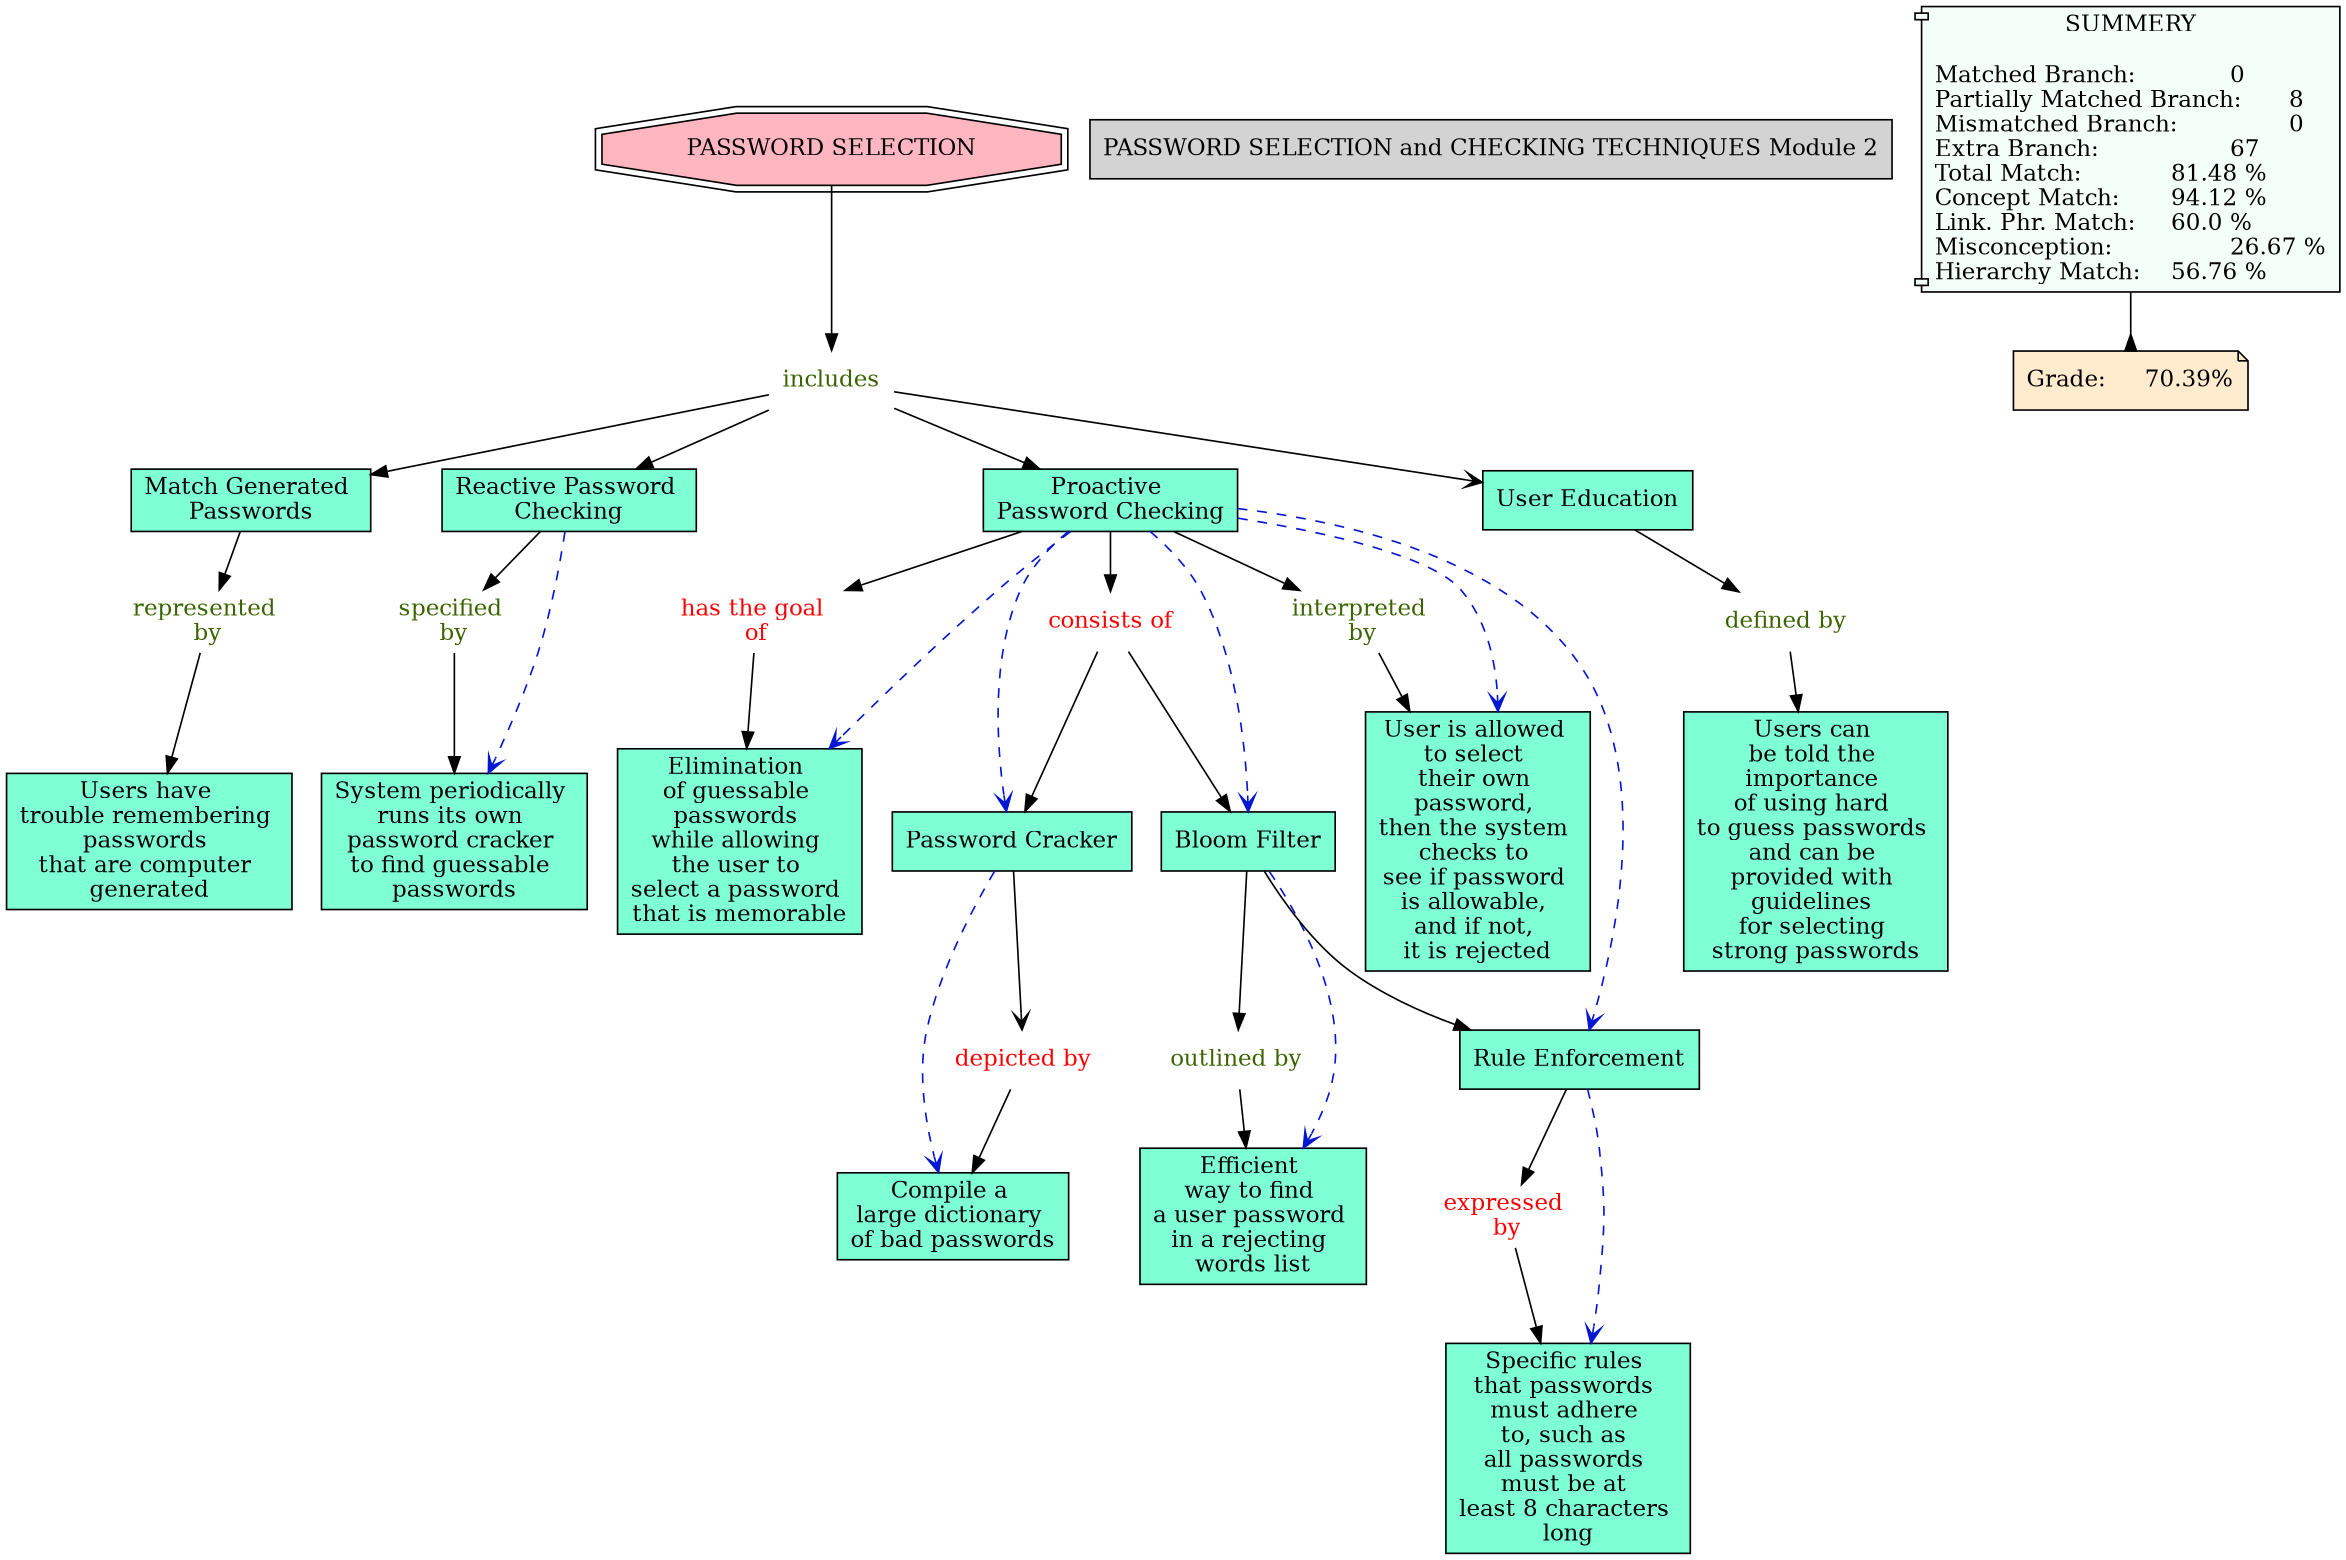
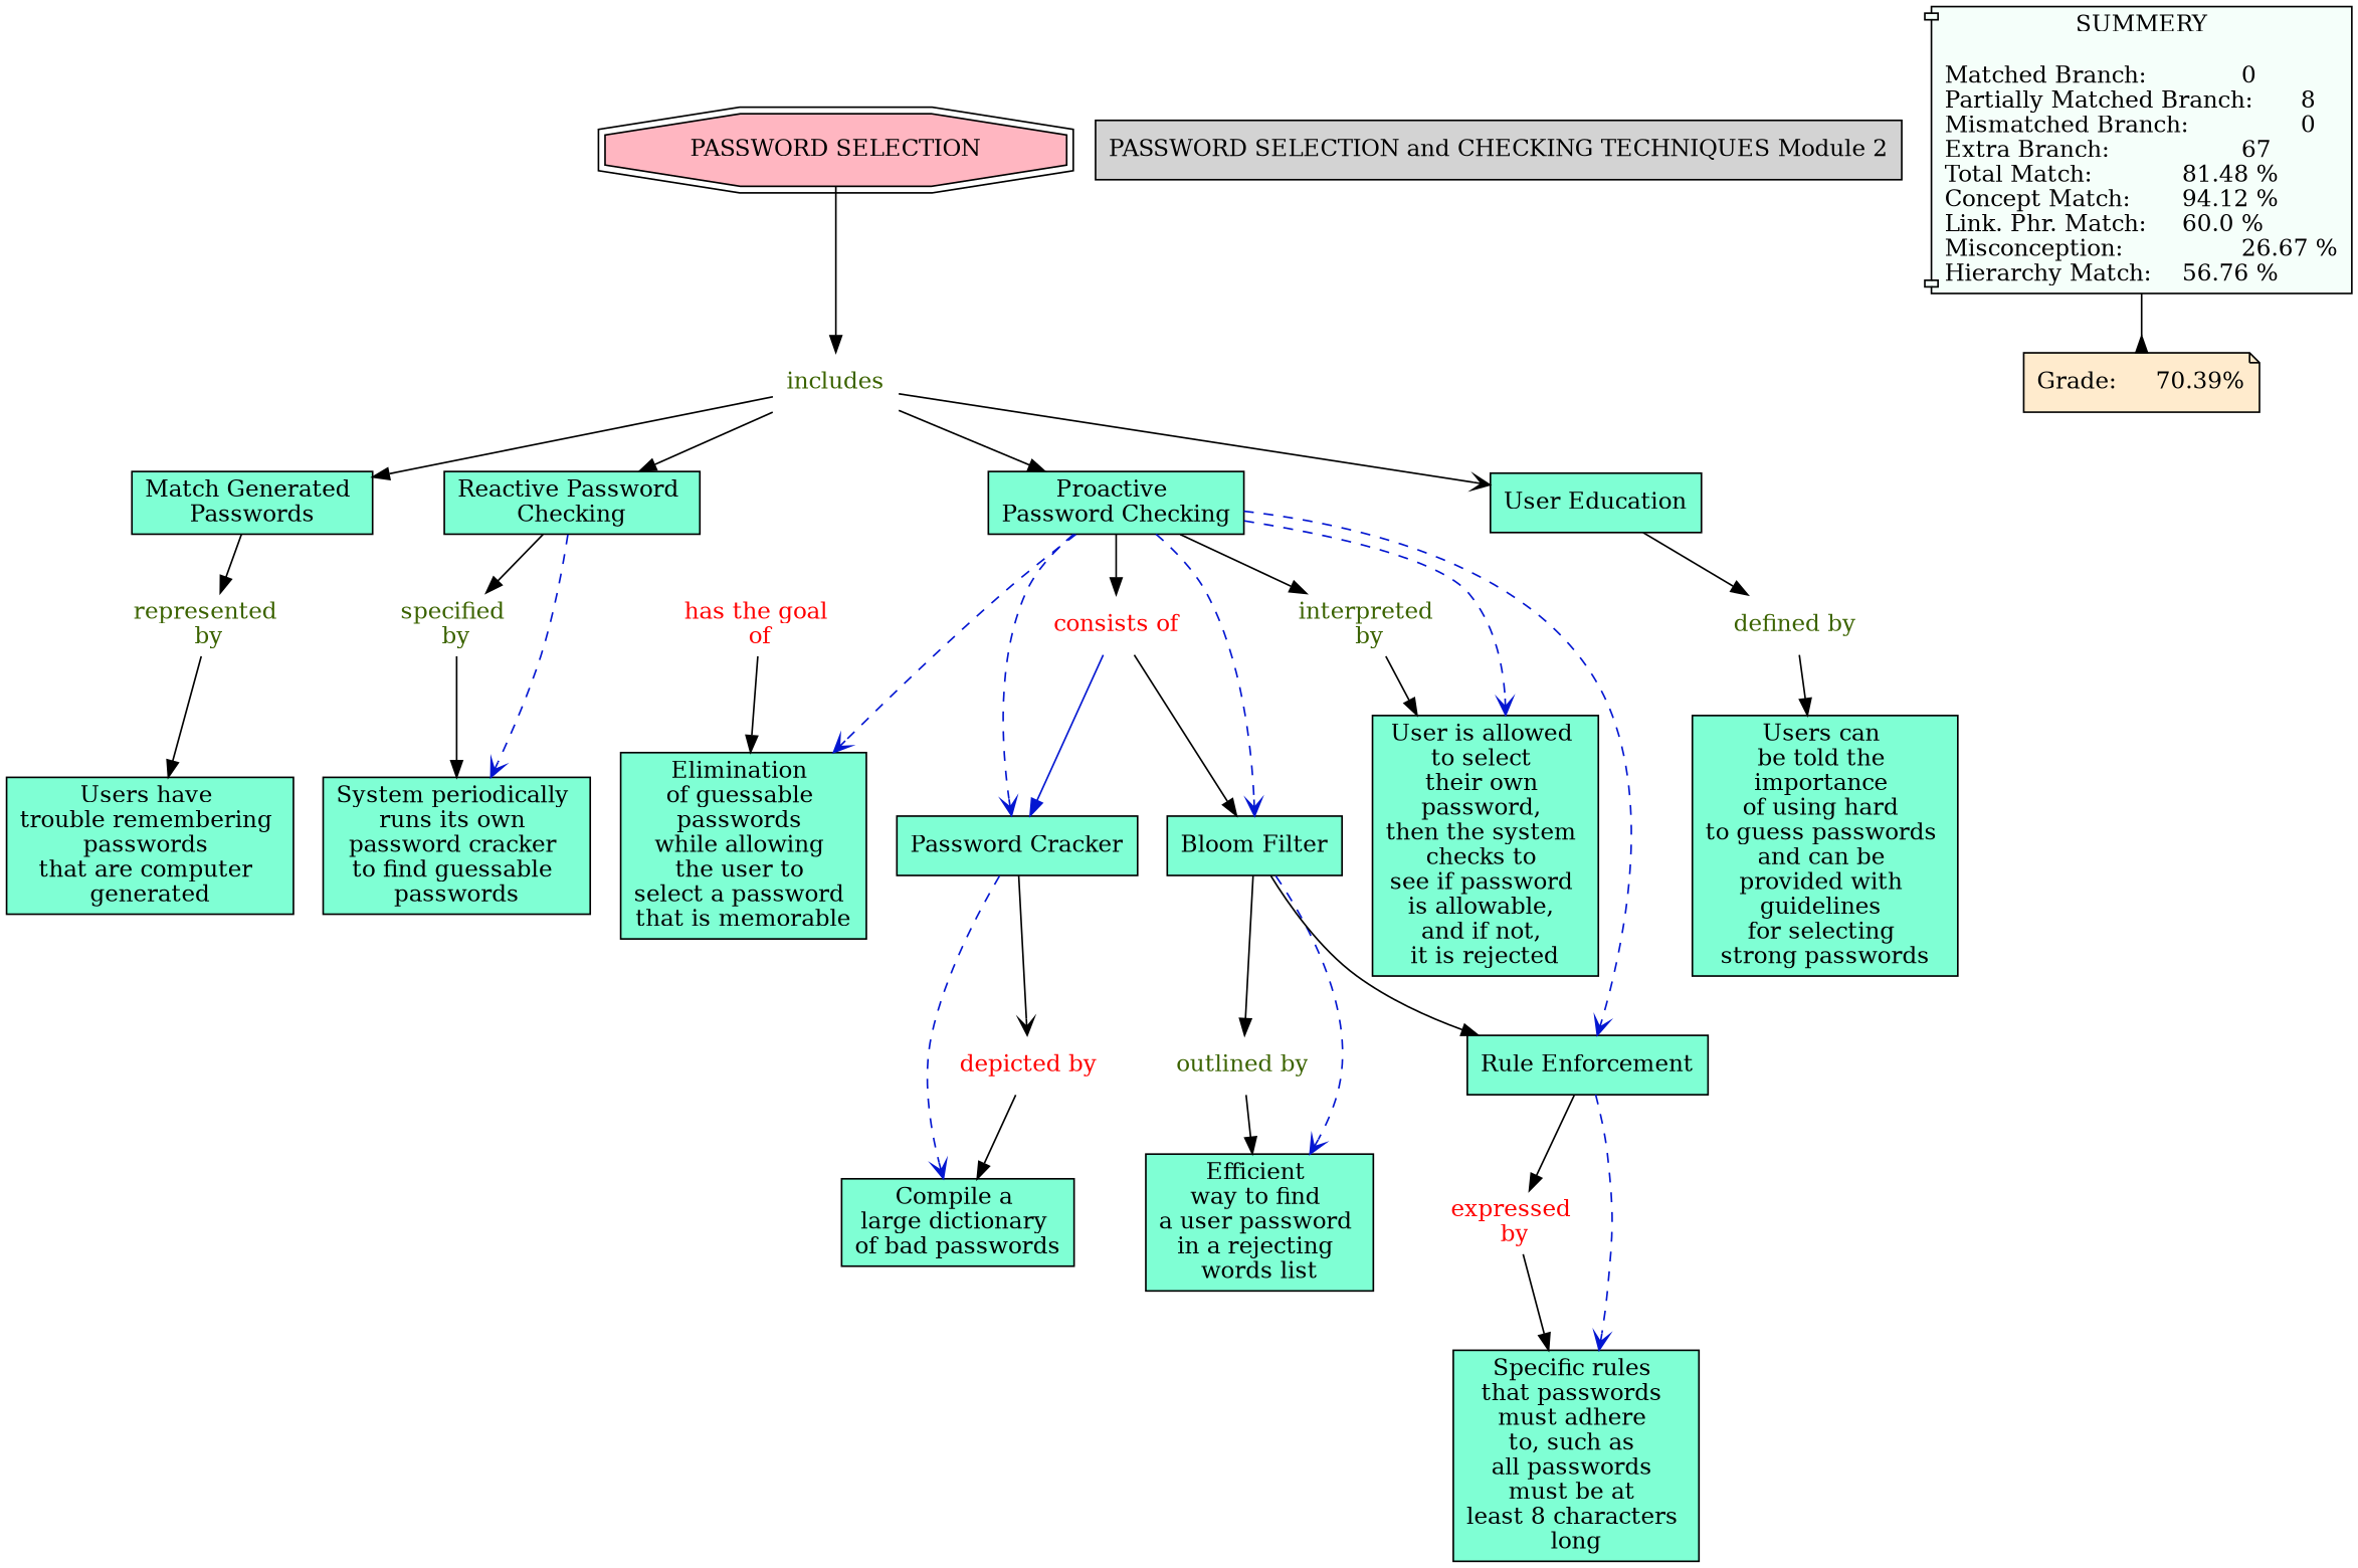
  digraph {
    node [Gsplines=true fillcolor=aquamarine shape=rect style=filled]
    edge [constraint=true]
    n1 [label="Match Generated \nPasswords"]
    n2 [fontcolor="#3B6300" label="represented \nby" shape=none fillcolor="" style=""]
    n3 [label="Users have \ntrouble remembering \npasswords \nthat are computer \ngenerated"]
    n4 [label="PASSWORD SELECTION and CHECKING TECHNIQUES Module 2" fillcolor=""]
    n5 [label="Users can \nbe told the \nimportance \nof using hard \nto guess passwords \nand can be \nprovided with \nguidelines \nfor selecting \nstrong passwords\n"]
    n6 [fontcolor="#3B6300" label="interpreted \nby" shape=none fillcolor="" style=""]
    n7 [label="User is allowed \nto select \ntheir own \npassword, \nthen the system \nchecks to \nsee if password \nis allowable, \nand if not, \nit is rejected\n"]
    n8 [label="Bloom Filter\n"]
    n9 [fontcolor="#3B6300" label="outlined by\n" shape=none fillcolor="" style=""]
    n10 [label="Efficient \nway to find \na user password \nin a rejecting \nwords list\n"]
    n11 [label="Rule Enforcement\n"]
    n12 [label="Reactive Password \nChecking"]
    n13 [fontcolor="#3B6300" label="specified \nby" shape=none fillcolor="" style=""]
    n14 [label="System periodically \nruns its own \npassword cracker \nto find guessable \npasswords"]
    n15 [fontcolor="#3B6300" label="defined by\n" shape=none fillcolor="" style=""]
    n16 [label="Proactive \nPassword Checking\n"]
    n17 [fontcolor=red label="consists of\n" shape=none fillcolor="" style=""]
    n18 [label="Password Cracker\n"]
    n19 [fontcolor=red label="has the goal \nof" shape=none fillcolor="" style=""]
    n20 [label="Elimination \nof guessable \npasswords \nwhile allowing \nthe user to \nselect a password \nthat is memorable\n"]
    n21 [fontcolor=red label="expressed \nby" shape=none fillcolor="" style=""]
    n22 [label="Specific rules \nthat passwords \nmust adhere \nto, such as \nall passwords \nmust be at \nleast 8 characters \nlong"]
    n23 [fontcolor=red label="depicted by\n" shape=none fillcolor="" style=""]
    n24 [label="Compile a \nlarge dictionary \nof bad passwords\n"]
    n25 [fillcolor="#FFB6C1" label="PASSWORD SELECTION\n" shape=doubleoctagon]
    n26 [fontcolor="#3B6300" label=includes shape=none fillcolor="" style=""]
    n27 [label="User Education\n"]
    n28 [fillcolor="#F5FFFA" label="SUMMERY\n\nMatched Branch:		0\lPartially Matched Branch:	8\lMismatched Branch:		0\lExtra Branch:			67\lTotal Match:		81.48 %\lConcept Match:	94.12 %\lLink. Phr. Match:	60.0 %\lMisconception:		26.67 %\lHierarchy Match:	56.76 %\l" shape=component]
    n29 [fillcolor="#FFEBCD" label="Grade:	70.39%" shape=note]
    n1 -> n2
    n2 -> n3
    n6 -> n7
    n8 -> n9
    n8 -> n10 [arrowhead=open color="#0316D1" style=dashed]
    n8 -> n11
    n9 -> n10
    n11 -> n21
    n11 -> n22 [arrowhead=open color="#0316D1" style=dashed]
    n12 -> n13
    n12 -> n14 [arrowhead=open color="#0316D1" style=dashed]
    n13 -> n14
    n15 -> n5
    n16 -> n6
    n16 -> n7 [arrowhead=open color="#0316D1" style=dashed]
    n16 -> n8 [arrowhead=open color="#0316D1" style=dashed]
    n16 -> n11 [arrowhead=open color="#0316D1" style=dashed]
    n16 -> n17
    n16 -> n18 [arrowhead=open color="#0316D1" style=dashed]
-   n16 -> n19
    n16 -> n20 [arrowhead=open color="#0316D1" style=dashed]
    n17 -> n8
-   n17 -> n18
+   n17 -> n18 [color="#0316D1"]
    n18 -> n23 [arrowhead=open]
    n18 -> n24 [arrowhead=open color="#0316D1" style=dashed]
    n19 -> n20
    n21 -> n22
    n23 -> n24
    n25 -> n26
    n26 -> n1
    n26 -> n12
    n26 -> n16
    n26 -> n27 [arrowhead=open]
    n27 -> n15
    n28 -> n29 [arrowhead=inv color=black]
  }
